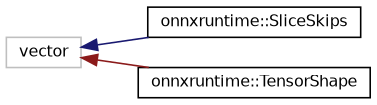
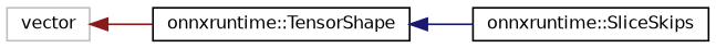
  digraph {
    rankdir=LR
    node [color=black fillcolor=white fontname=Helvetica fontsize=10 shape=record style=filled]
    edge [dir=back fontname=Helvetica fontsize=10 labelfontname=Helvetica labelfontsize=10 style=solid]
    n1 [color=grey75 height=0.2 label=vector width=0.4]
    n2 [height=0.2 label="onnxruntime::SliceSkips" width=0.4]
    n3 [height=0.2 label="onnxruntime::TensorShape" width=0.4]
-   n1 -> n2 [color=midnightblue]
+   n3 -> n2 [color=midnightblue]
    n1 -> n3 [color=firebrick4]
  }
